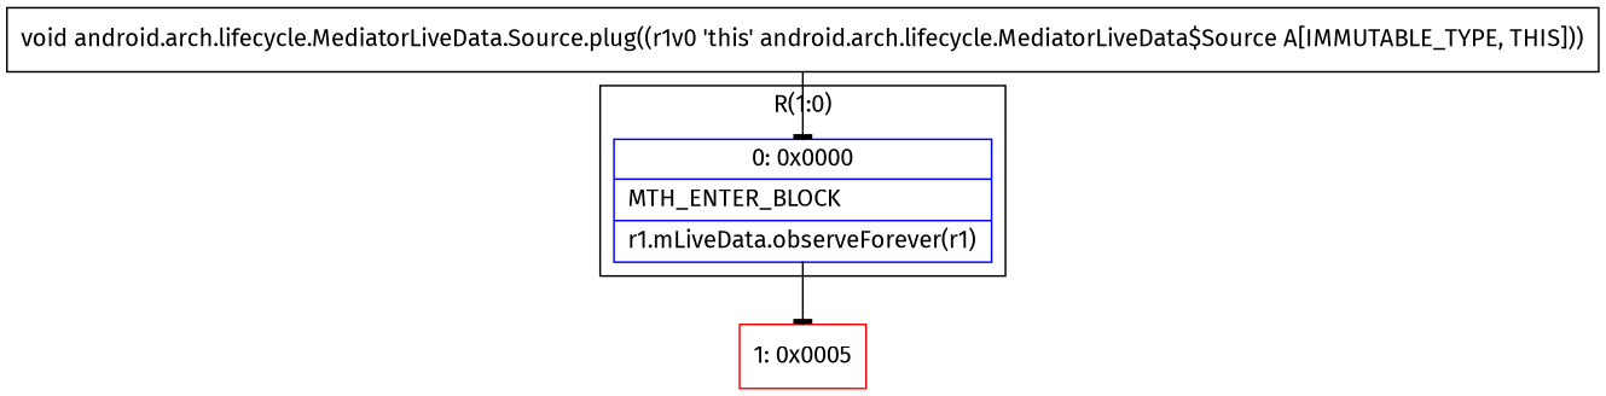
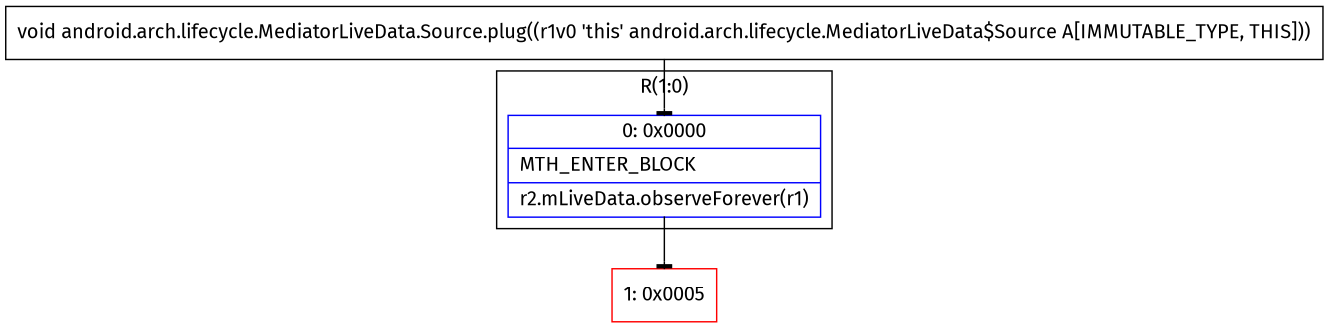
  digraph {
    fontname="Fira Sans"
    node [shape=record fontname="Fira Sans"]
    edge [arrowhead=tee fontname="Fira Sans"]
-   n1 [color=blue label="{0\:\ 0x0000|MTH_ENTER_BLOCK\l|r1.mLiveData.observeForever(r1)\l}"]
+   n1 [color=blue label="{0\:\ 0x0000|MTH_ENTER_BLOCK\l|r2.mLiveData.observeForever(r1)\l}"]
    n2 [color=red label="{1\:\ 0x0005}"]
    n3 [label="{void android.arch.lifecycle.MediatorLiveData.Source.plug((r1v0 'this' android.arch.lifecycle.MediatorLiveData$Source A[IMMUTABLE_TYPE, THIS])) }"]
    subgraph cluster_1 {
      label="R(1:0)"
      n1
    }
    n1 -> n2
    n3 -> n1
  }
